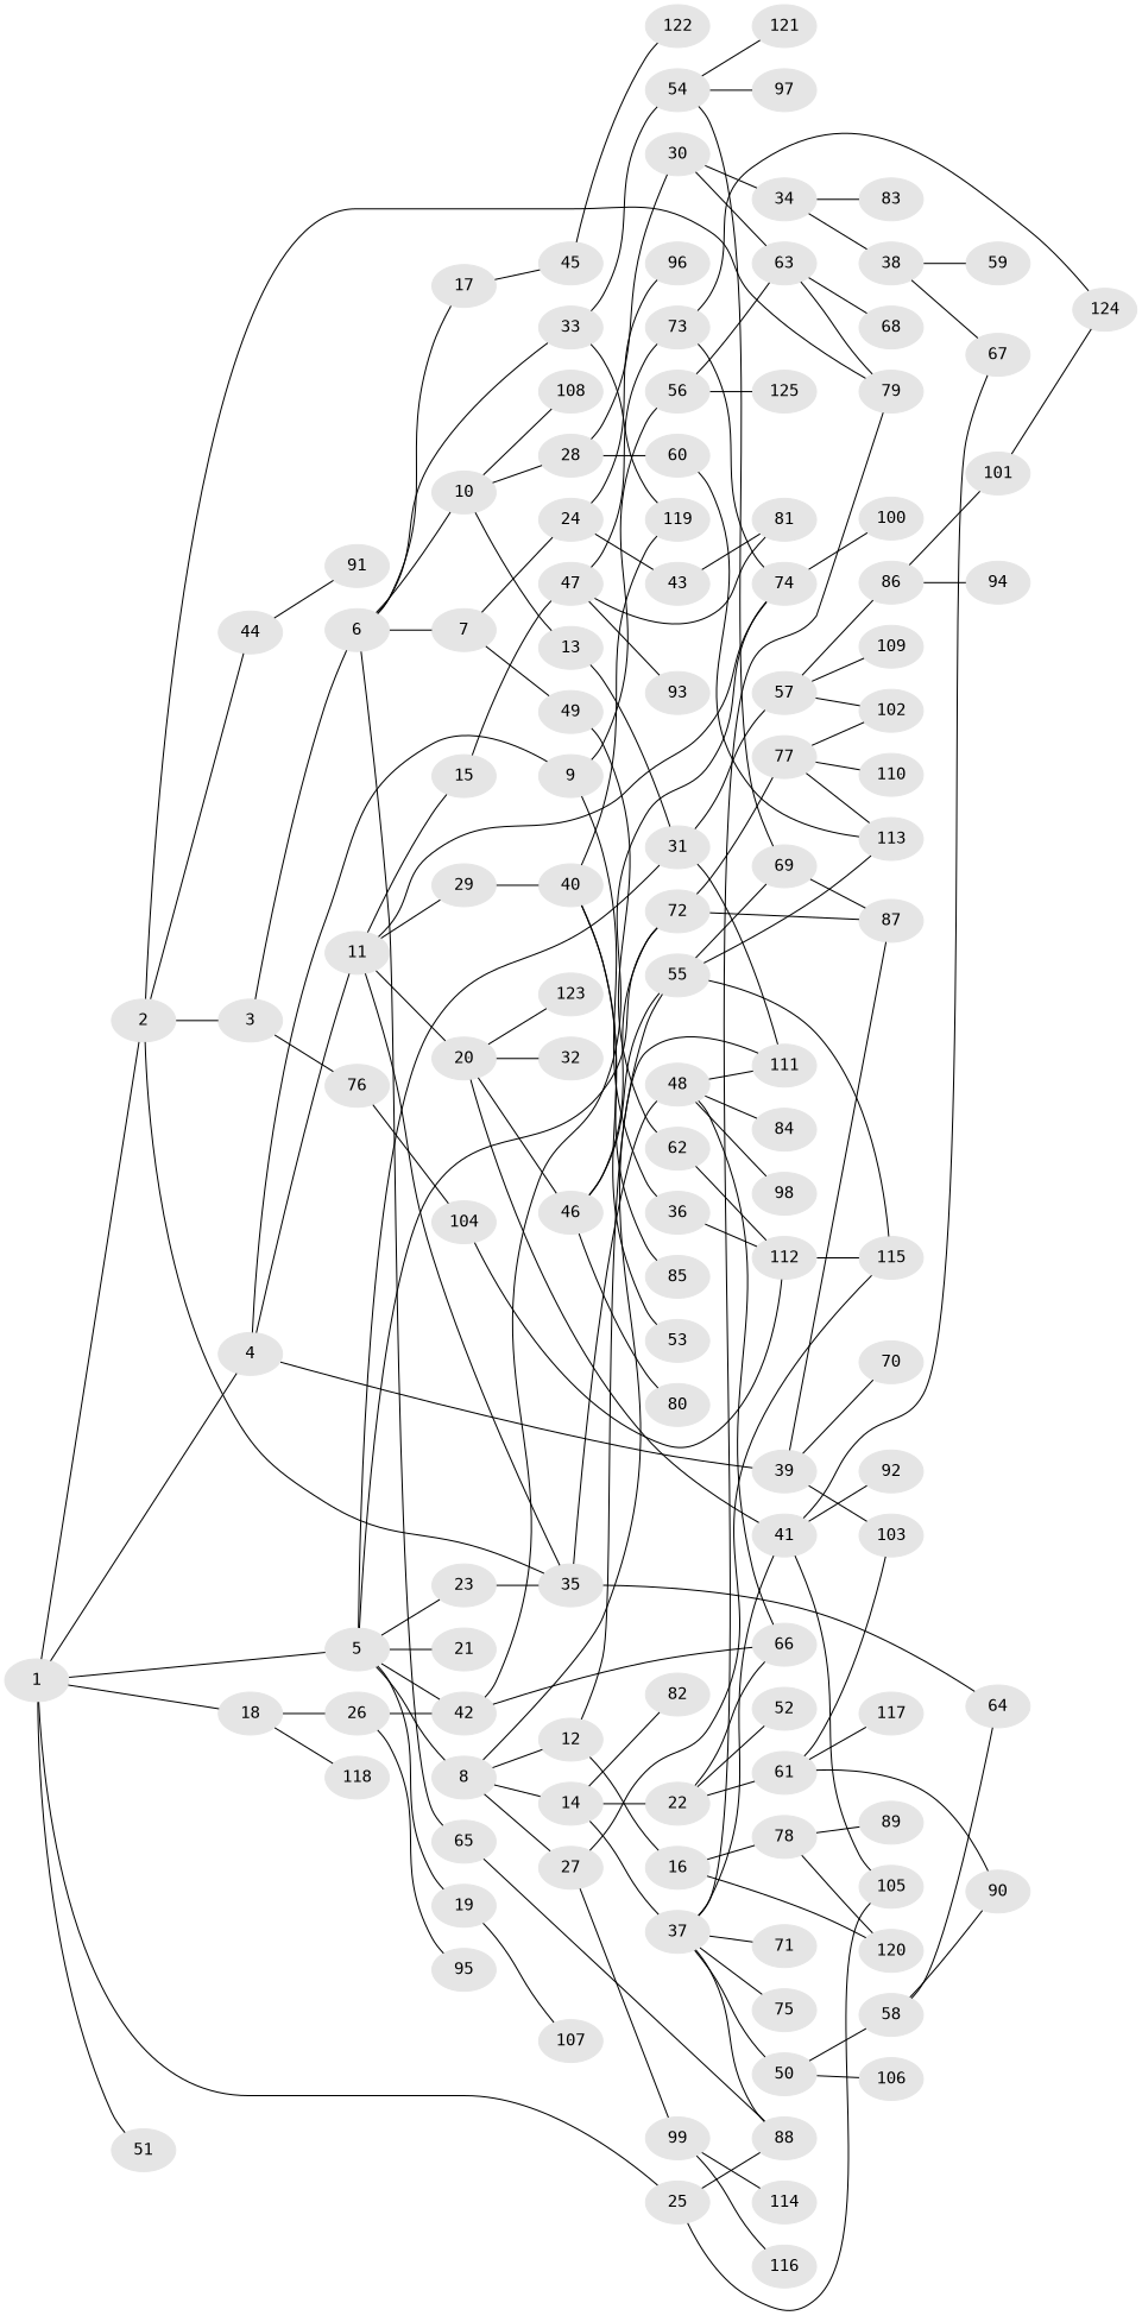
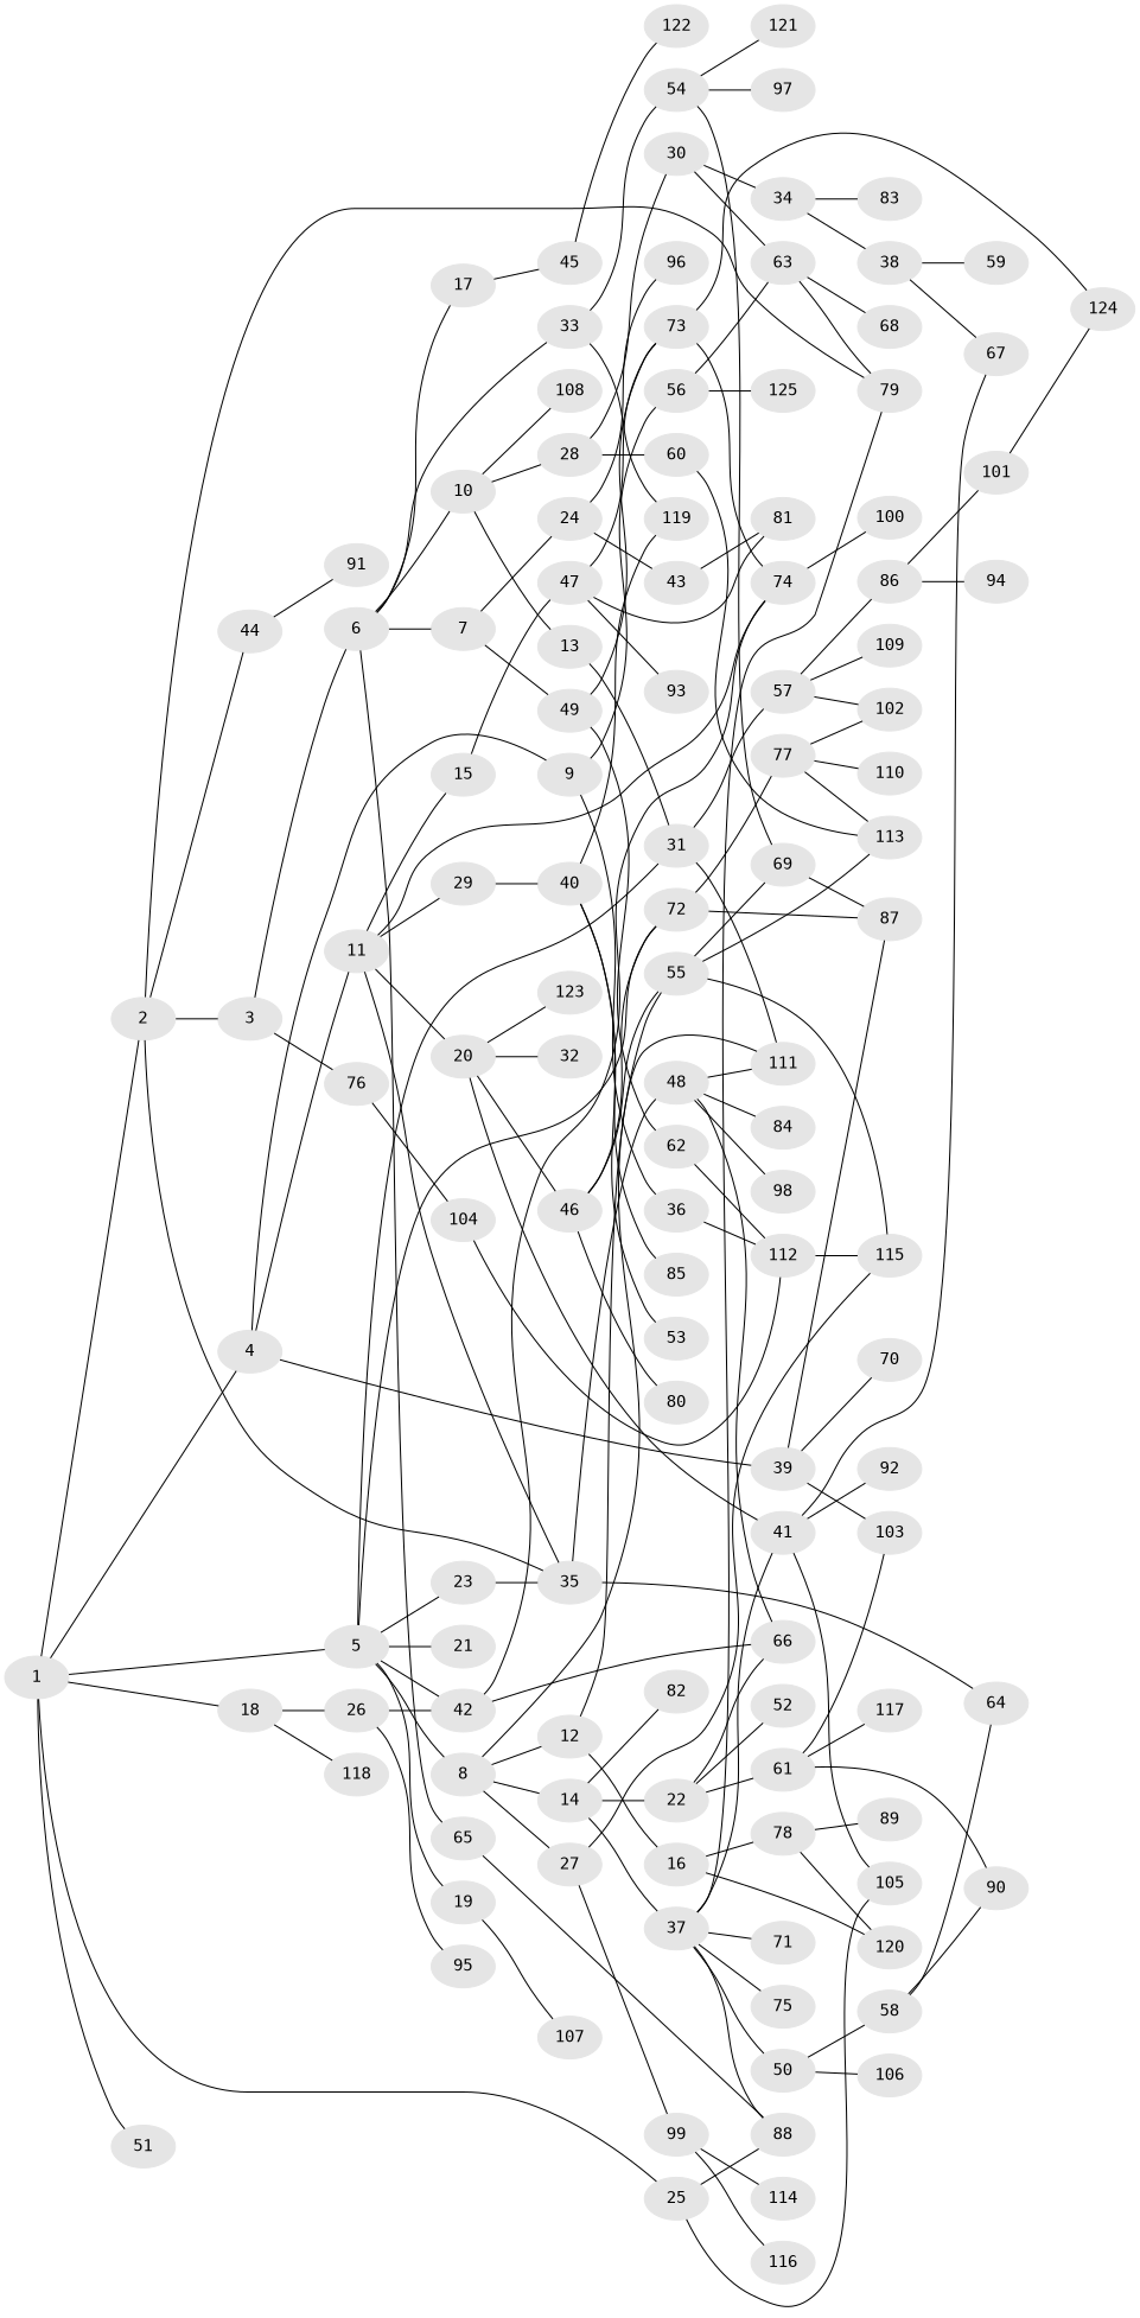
  graph {
    fontname="DejaVu Sans Mono"
    rankdir=LR
    node [color=gray90 fontname="DejaVu Sans Mono" style=filled]
    edge [fontname="DejaVu Sans Mono"]
    1
    2
    4
    5
    18
    25
    51
    3
    35
    44
    79
    9
    11
    39
    8
    19
    21
    23
    31
    42
    72
    26
    118
    88
    105
    6
    76
    48
    64
    91
    7
    10
    17
    33
    65
    104
    36
    56
    15
    20
    29
    74
    70
    87
    103
    12
    14
    27
    55
    107
    111
    57
    66
    77
    24
    49
    13
    28
    108
    45
    54
    119
    43
    96
    73
    62
    16
    22
    37
    82
    99
    115
    69
    113
    112
    63
    125
    30
    60
    47
    32
    41
    46
    123
    40
    100
    78
    120
    52
    61
    50
    71
    75
    81
    93
    89
    122
    95
    67
    92
    80
    90
    117
    114
    116
    34
    53
    85
    38
    83
    68
    86
    102
    109
    97
    121
    59
    84
    98
    106
    58
    124
    94
    101
    110
    1 -- 2
    1 -- 4
    1 -- 5
    1 -- 18
    1 -- 25
    1 -- 51
    2 -- 3
    2 -- 35
    2 -- 44
    2 -- 79
    4 -- 9
    4 -- 11
    4 -- 39
    5 -- 8
    5 -- 19
    5 -- 21
    5 -- 23
    5 -- 31
    5 -- 42
    5 -- 72
    18 -- 26
    18 -- 118
    25 -- 88
    25 -- 105
    3 -- 6
    3 -- 76
    35 -- 48
    35 -- 64
    44 -- 91
    9 -- 36
    9 -- 56
    11 -- 35
    11 -- 15
    11 -- 20
    11 -- 29
    11 -- 74
    39 -- 70
    39 -- 87
    39 -- 103
    8 -- 12
    8 -- 14
    8 -- 27
    8 -- 55
    19 -- 107
    23 -- 35
    31 -- 111
    31 -- 57
    42 -- 74
    42 -- 66
    72 -- 87
    72 -- 77
    26 -- 42
    26 -- 95
    6 -- 7
    6 -- 10
    6 -- 17
    6 -- 33
    6 -- 65
    76 -- 104
    48 -- 111
    48 -- 66
    48 -- 84
    48 -- 98
    7 -- 24
    7 -- 49
    10 -- 13
    10 -- 28
    10 -- 108
    17 -- 45
    33 -- 54
    33 -- 119
    65 -- 88
    104 -- 112
    36 -- 112
    56 -- 63
    56 -- 125
    15 -- 47
    20 -- 32
    20 -- 41
    20 -- 46
    20 -- 123
    29 -- 40
    74 -- 100
    12 -- 111
    12 -- 16
    14 -- 22
    14 -- 37
    14 -- 82
    27 -- 99
    27 -- 115
    55 -- 115
    55 -- 69
    55 -- 113
    57 -- 86
    57 -- 102
    57 -- 109
    77 -- 113
    77 -- 102
    77 -- 110
    24 -- 43
    24 -- 96
+   49 -- 73
    49 -- 62
    13 -- 31
    28 -- 30
    28 -- 60
    45 -- 122
    54 -- 69
    54 -- 97
    54 -- 121
    43 -- 81
    73 -- 74
    73 -- 124
    62 -- 112
    16 -- 78
    16 -- 120
    22 -- 66
    22 -- 52
    22 -- 61
    37 -- 79
    37 -- 88
    37 -- 41
    37 -- 50
    37 -- 71
    37 -- 75
    99 -- 114
    99 -- 116
    69 -- 87
    112 -- 115
    63 -- 79
    63 -- 68
    30 -- 63
    30 -- 34
    60 -- 113
    47 -- 73
    47 -- 81
    47 -- 93
    41 -- 105
    41 -- 67
    41 -- 92
    46 -- 72
    46 -- 55
    46 -- 80
    40 -- 119
    40 -- 53
    40 -- 85
    78 -- 120
    78 -- 89
    61 -- 103
    61 -- 90
    61 -- 117
    50 -- 106
    50 -- 58
    34 -- 38
    34 -- 83
    38 -- 67
    38 -- 59
    86 -- 94
    86 -- 101
    58 -- 64
    58 -- 90
    101 -- 124
  }
